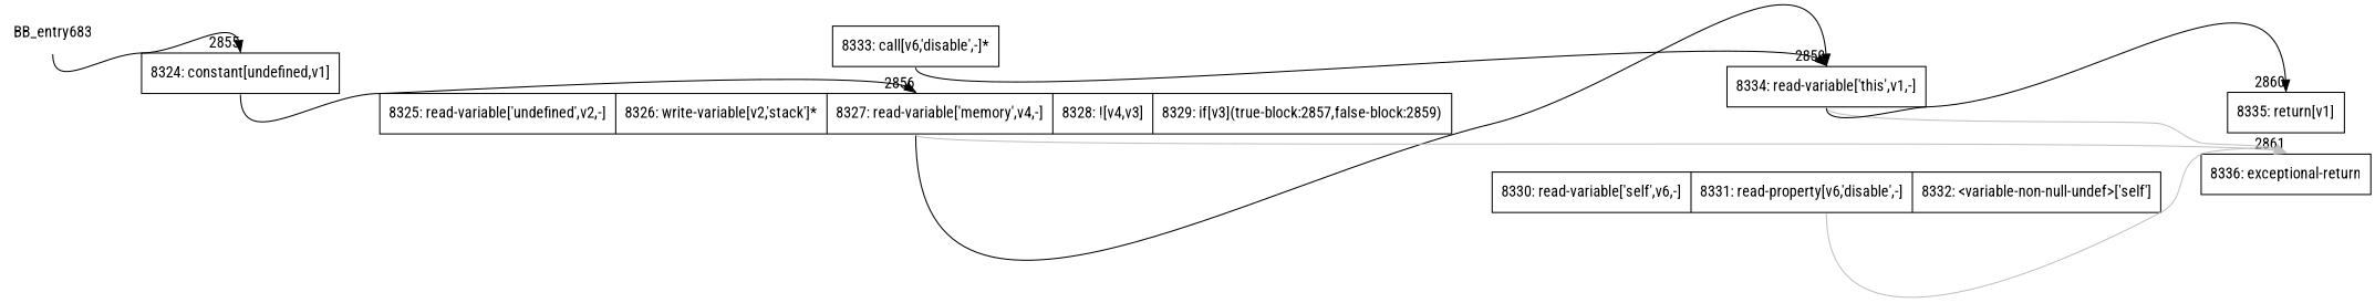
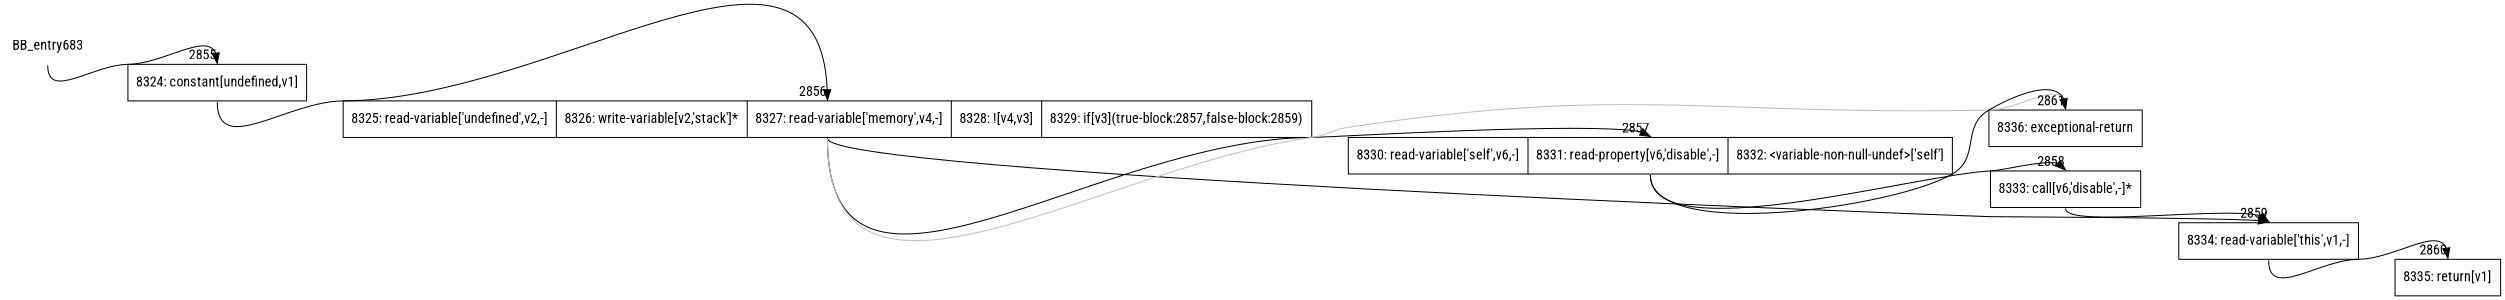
  digraph {
    fontname="Roboto Condensed"
    rankdir=LR
    node [fontname="Roboto Condensed" shape=record]
    edge [fontname="Roboto Condensed" headport=n tailport=s]
    n1 [label=BB_entry683 shape=none]
    n2 [label="{8324: constant[undefined,v1]}"]
    n3 [label="{8325: read-variable['undefined',v2,-]|8326: write-variable[v2,'stack']*|8327: read-variable['memory',v4,-]|8328: ![v4,v3]|8329: if[v3](true-block:2857,false-block:2859)}"]
    n4 [label="{8330: read-variable['self',v6,-]|8331: read-property[v6,'disable',-]|8332: \<variable-non-null-undef\>['self']}"]
    n5 [label="{8334: read-variable['this',v1,-]}"]
    n6 [label="{8336: exceptional-return}"]
    n7 [label="{8333: call[v6,'disable',-]*}"]
    n8 [label="{8335: return[v1]}"]
    n1 -> n2 [headlabel="    2855"]
    n2 -> n3 [headlabel="      2856"]
+   n3 -> n4 [headlabel="      2857"]
    n3 -> n5 [headlabel="      2859"]
    n3 -> n6 [color=gray headlabel="      2861"]
-   n4 -> n6 [color=gray]
-   n5 -> n6 [color=gray]
+   n4 -> n6 [color=black]
+   n4 -> n7 [headlabel="      2858"]
    n5 -> n8 [headlabel="      2860"]
    n7 -> n5
  }
